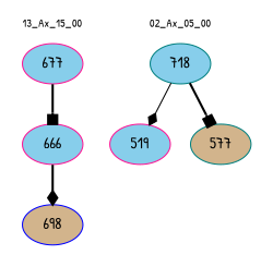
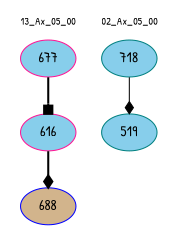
  digraph {
    fontname="Patrick Hand"
    node [color=deeppink fillcolor=skyblue fontname="Patrick Hand" style=filled]
    edge [arrowhead=diamond color=black fontname="Patrick Hand" style=bold]
-   n1 [label=666]
+   n1 [label=616]
    n2 [label=677]
-   n3 [color=blue fillcolor=tan label=698]
+   n3 [color=blue fillcolor=tan label=688]
    n4 [color=teal label=718]
-   n5 [label=519]
-   n6 [color=teal fillcolor=tan label=577]
+   n5 [color=teal label=519]
    subgraph cluster_1 {
      color=white
      fontsize=10
-     label="13_Ax_15_00"
+     label="13_Ax_05_00"
      n1
      n2
      n3
    }
    subgraph cluster_2 {
      color=white
      fontsize=10
      label="02_Ax_05_00"
      n4
      n5
-     n6
    }
    n1 -> n3
    n2 -> n1 [arrowhead=box]
    n4 -> n5 [style=solid]
-   n4 -> n6 [arrowhead=box]
  }
